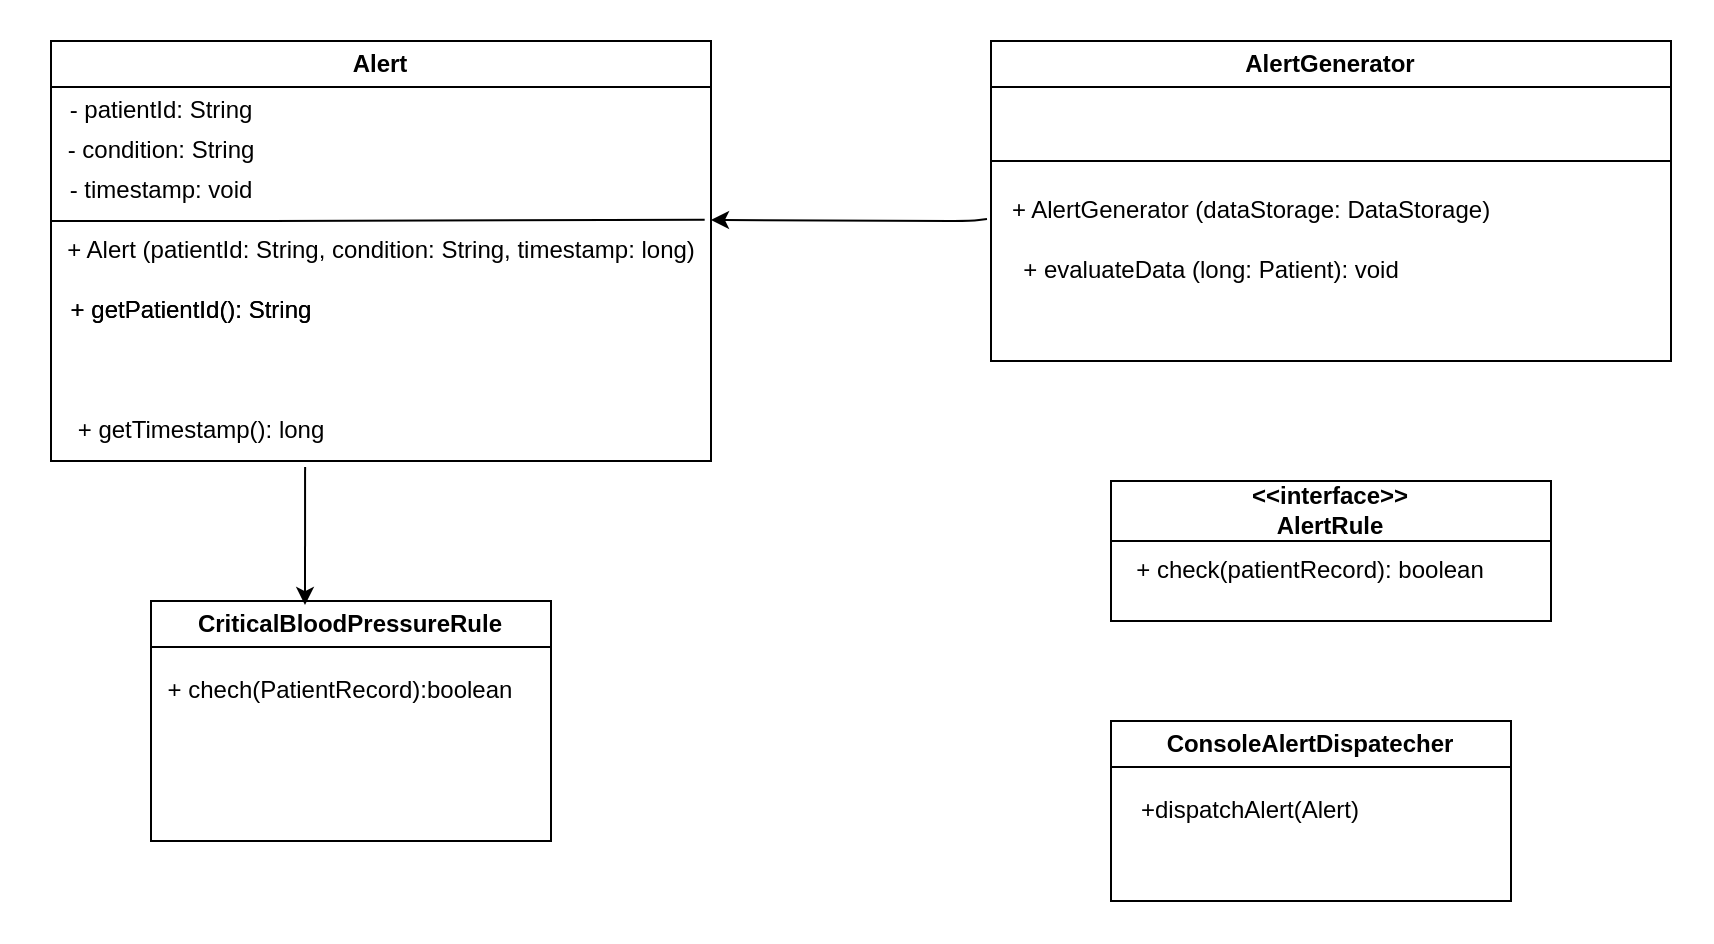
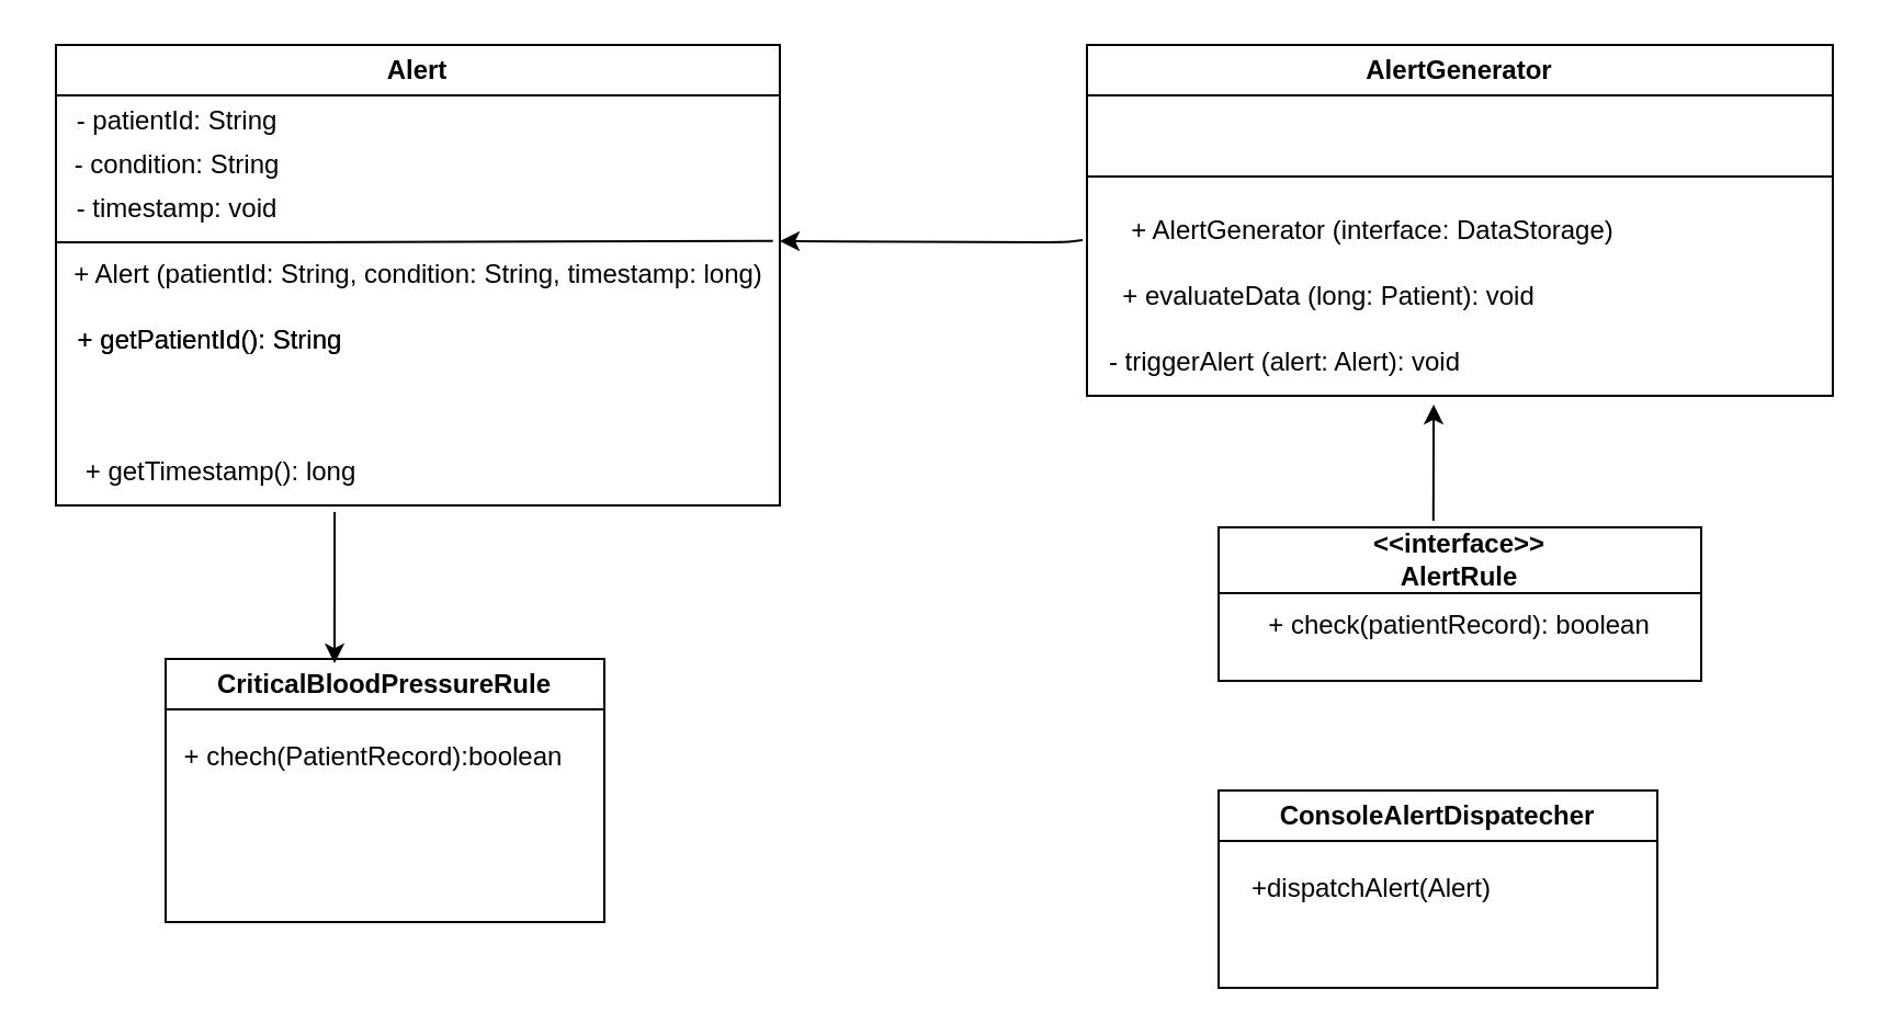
  <mxCell id="0" />
  <mxCell id="1" parent="0" />
  <mxCell id="2" value="Alert" style="swimlane;whiteSpace=wrap;html=1;" parent="1" vertex="1"><mxGeometry x="25" y="20" width="330" height="210" as="geometry" /></mxCell>
  <mxCell id="3" value="" style="endArrow=none;html=1;exitX=0;exitY=0.25;exitDx=0;exitDy=0;entryX=0.976;entryY=-0.019;entryDx=0;entryDy=0;entryPerimeter=0;" parent="2" target="7" edge="1"><mxGeometry width="50" height="50" relative="1" as="geometry"><mxPoint y="90" as="sourcePoint" /><mxPoint x="280" y="90" as="targetPoint" /><Array as="points"><mxPoint x="100" y="90" /></Array></mxGeometry></mxCell>
  <mxCell id="4" value="- patientId: String" style="text;html=1;align=center;verticalAlign=middle;resizable=0;points=[];autosize=1;strokeColor=none;fillColor=none;" parent="2" vertex="1"><mxGeometry y="20" width="110" height="30" as="geometry" /></mxCell>
  <mxCell id="5" value="- condition: String" style="text;html=1;align=center;verticalAlign=middle;resizable=0;points=[];autosize=1;strokeColor=none;fillColor=none;" parent="2" vertex="1"><mxGeometry x="-5" y="40" width="120" height="30" as="geometry" /></mxCell>
  <mxCell id="6" value="- timestamp: void" style="text;html=1;align=center;verticalAlign=middle;resizable=0;points=[];autosize=1;strokeColor=none;fillColor=none;" parent="2" vertex="1"><mxGeometry x="-5" y="60" width="120" height="30" as="geometry" /></mxCell>
  <mxCell id="7" value="&lt;font style=&quot;font-size: 12px;&quot;&gt;+ Alert (patientId: String, condition: String, timestamp: long)&lt;/font&gt;" style="text;html=1;align=center;verticalAlign=middle;resizable=0;points=[];autosize=1;strokeColor=none;fillColor=none;" parent="2" vertex="1"><mxGeometry x="-5" y="90" width="340" height="30" as="geometry" /></mxCell>
  <mxCell id="8" value="&lt;font style=&quot;font-size: 12px;&quot;&gt;+ getPatientId(): String&lt;/font&gt;" style="text;html=1;align=center;verticalAlign=middle;resizable=0;points=[];autosize=1;strokeColor=none;fillColor=none;" parent="2" vertex="1"><mxGeometry y="120" width="140" height="30" as="geometry" /></mxCell>
  <mxCell id="9" value="&lt;font style=&quot;font-size: 12px;&quot;&gt;+ getPatientId(): String&lt;/font&gt;" style="text;html=1;align=center;verticalAlign=middle;resizable=0;points=[];autosize=1;strokeColor=none;fillColor=none;" parent="2" vertex="1"><mxGeometry y="120" width="140" height="30" as="geometry" /></mxCell>
  <mxCell id="10" value="+ getTimestamp(): long" style="text;html=1;align=center;verticalAlign=middle;resizable=0;points=[];autosize=1;strokeColor=none;fillColor=none;" parent="2" vertex="1"><mxGeometry y="180" width="150" height="30" as="geometry" /></mxCell>
  <mxCell id="11" value="AlertGenerator" style="swimlane;whiteSpace=wrap;html=1;" parent="1" vertex="1"><mxGeometry x="495" y="20" width="340" height="160" as="geometry" /></mxCell>
  <mxCell id="12" value="" style="endArrow=none;html=1;" parent="11" edge="1"><mxGeometry width="50" height="50" relative="1" as="geometry"><mxPoint y="60" as="sourcePoint" /><mxPoint x="340" y="60" as="targetPoint" /></mxGeometry></mxCell>
- <mxCell id="13" value="+ AlertGenerator (dataStorage: DataStorage)" style="text;html=1;align=center;verticalAlign=middle;resizable=0;points=[];autosize=1;strokeColor=none;fillColor=none;" parent="11" vertex="1"><mxGeometry y="70" width="260" height="30" as="geometry" /></mxCell>
+ <mxCell id="13" value="+ AlertGenerator (interface: DataStorage)" style="text;html=1;align=center;verticalAlign=middle;resizable=0;points=[];autosize=1;strokeColor=none;fillColor=none;" parent="11" vertex="1"><mxGeometry y="70" width="260" height="30" as="geometry" /></mxCell>
  <mxCell id="14" value="+ evaluateData (long: Patient): void" style="text;html=1;align=center;verticalAlign=middle;resizable=0;points=[];autosize=1;strokeColor=none;fillColor=none;" parent="11" vertex="1"><mxGeometry y="100" width="220" height="30" as="geometry" /></mxCell>
+ <mxCell id="15" value="- triggerAlert (alert: Alert): void" style="text;html=1;align=center;verticalAlign=middle;resizable=0;points=[];autosize=1;strokeColor=none;fillColor=none;" parent="11" vertex="1"><mxGeometry y="130" width="180" height="30" as="geometry" /></mxCell>
  <mxCell id="16" value="" style="endArrow=classic;html=1;" parent="1" edge="1"><mxGeometry width="50" height="50" relative="1" as="geometry"><mxPoint x="493" y="109" as="sourcePoint" /><mxPoint x="355" y="109.5" as="targetPoint" /><Array as="points"><mxPoint x="485" y="110" /></Array></mxGeometry></mxCell>
  <mxCell id="17" value="CriticalBloodPressureRule" style="swimlane;whiteSpace=wrap;html=1;" vertex="1" parent="1"><mxGeometry x="75" y="300" width="200" height="120" as="geometry" /></mxCell>
  <mxCell id="18" value="+ chech(PatientRecord):boolean" style="text;html=1;align=center;verticalAlign=middle;whiteSpace=wrap;rounded=0;" vertex="1" parent="17"><mxGeometry x="-10" y="30" width="210" height="30" as="geometry" /></mxCell>
  <mxCell id="19" value="" style="endArrow=classic;html=1;exitX=0.847;exitY=1.1;exitDx=0;exitDy=0;exitPerimeter=0;entryX=0.385;entryY=0.017;entryDx=0;entryDy=0;entryPerimeter=0;" edge="1" parent="1" source="10" target="17"><mxGeometry width="50" height="50" relative="1" as="geometry"><mxPoint x="195" y="300" as="sourcePoint" /><mxPoint x="245" y="250" as="targetPoint" /></mxGeometry></mxCell>
  <mxCell id="20" value="&amp;lt;&amp;lt;interface&amp;gt;&amp;gt;&lt;div&gt;AlertRule&lt;/div&gt;" style="swimlane;whiteSpace=wrap;html=1;startSize=30;" vertex="1" parent="1"><mxGeometry x="555" y="240" width="220" height="70" as="geometry" /></mxCell>
- <mxCell id="21" value="+ check(patientRecord): boolean" style="text;html=1;align=center;verticalAlign=middle;whiteSpace=wrap;rounded=0;" vertex="1" parent="20"><mxGeometry y="30" width="200" height="30" as="geometry" /></mxCell>
+ <mxCell id="21" value="+ check(patientRecord): boolean" style="text;html=1;align=center;verticalAlign=middle;whiteSpace=wrap;rounded=0;" vertex="1" parent="20"><mxGeometry x="10" y="30" width="200" height="30" as="geometry" /></mxCell>
+ <mxCell id="22" value="" style="endArrow=classic;html=1;entryX=0.878;entryY=1.133;entryDx=0;entryDy=0;entryPerimeter=0;exitX=0.445;exitY=-0.043;exitDx=0;exitDy=0;exitPerimeter=0;" edge="1" parent="1" source="20" target="15"><mxGeometry width="50" height="50" relative="1" as="geometry"><mxPoint x="595" y="280" as="sourcePoint" /><mxPoint x="645" y="230" as="targetPoint" /></mxGeometry></mxCell>
  <mxCell id="23" value="ConsoleAlertDispatecher" style="swimlane;whiteSpace=wrap;html=1;" vertex="1" parent="1"><mxGeometry x="555" y="360" width="200" height="90" as="geometry" /></mxCell>
  <mxCell id="24" value="+dispatchAlert(Alert)" style="text;html=1;align=center;verticalAlign=middle;whiteSpace=wrap;rounded=0;" vertex="1" parent="23"><mxGeometry x="-10" y="30" width="160" height="30" as="geometry" /></mxCell>
